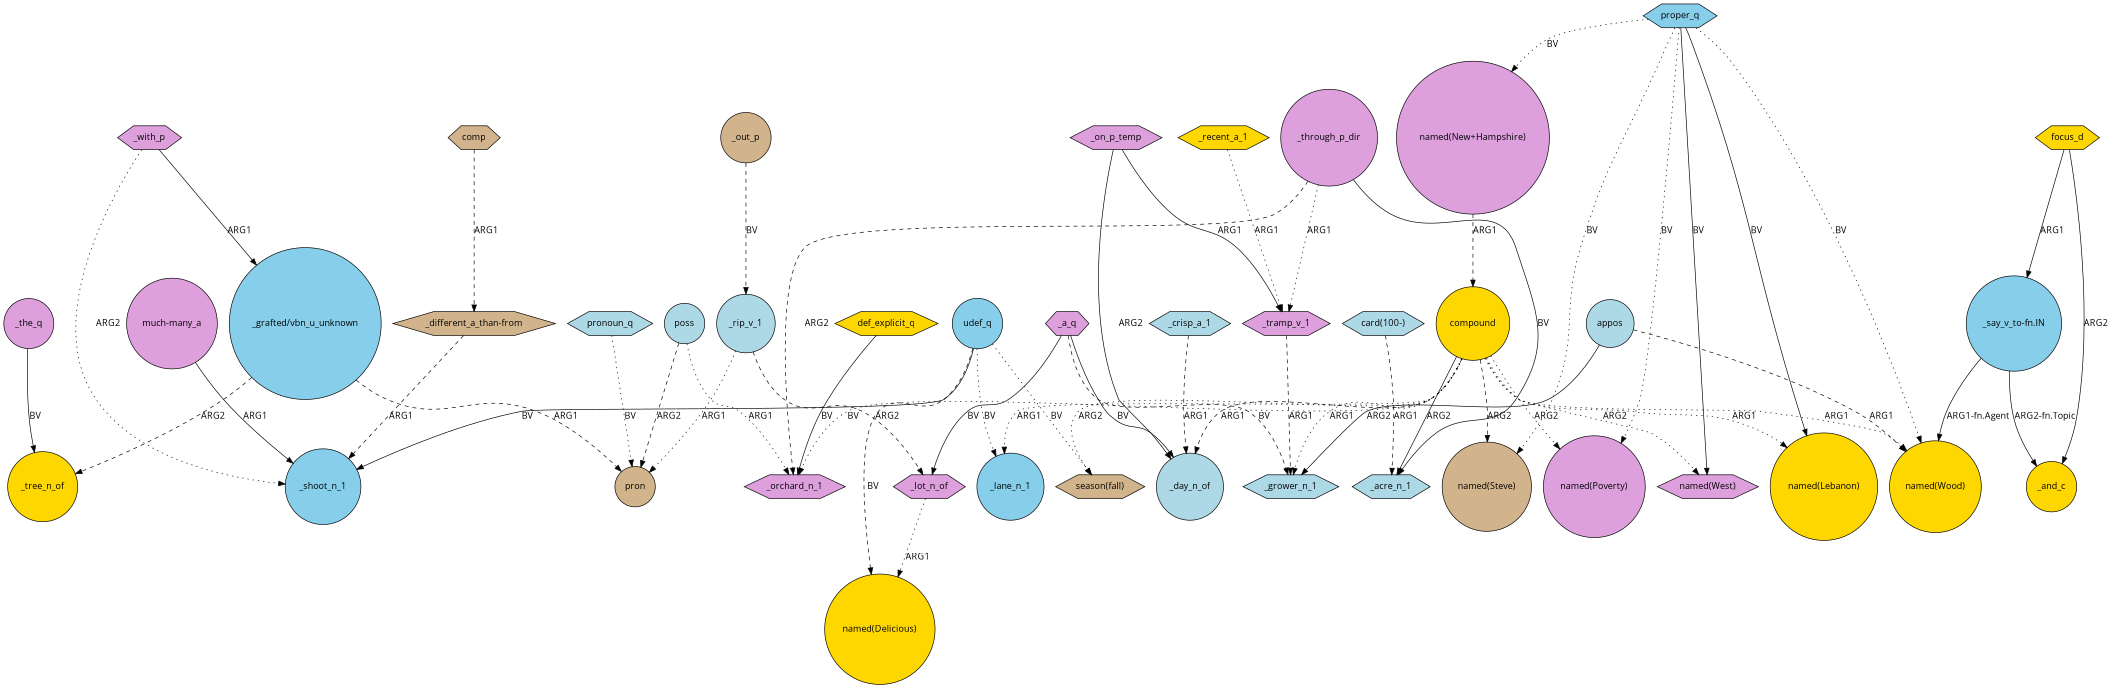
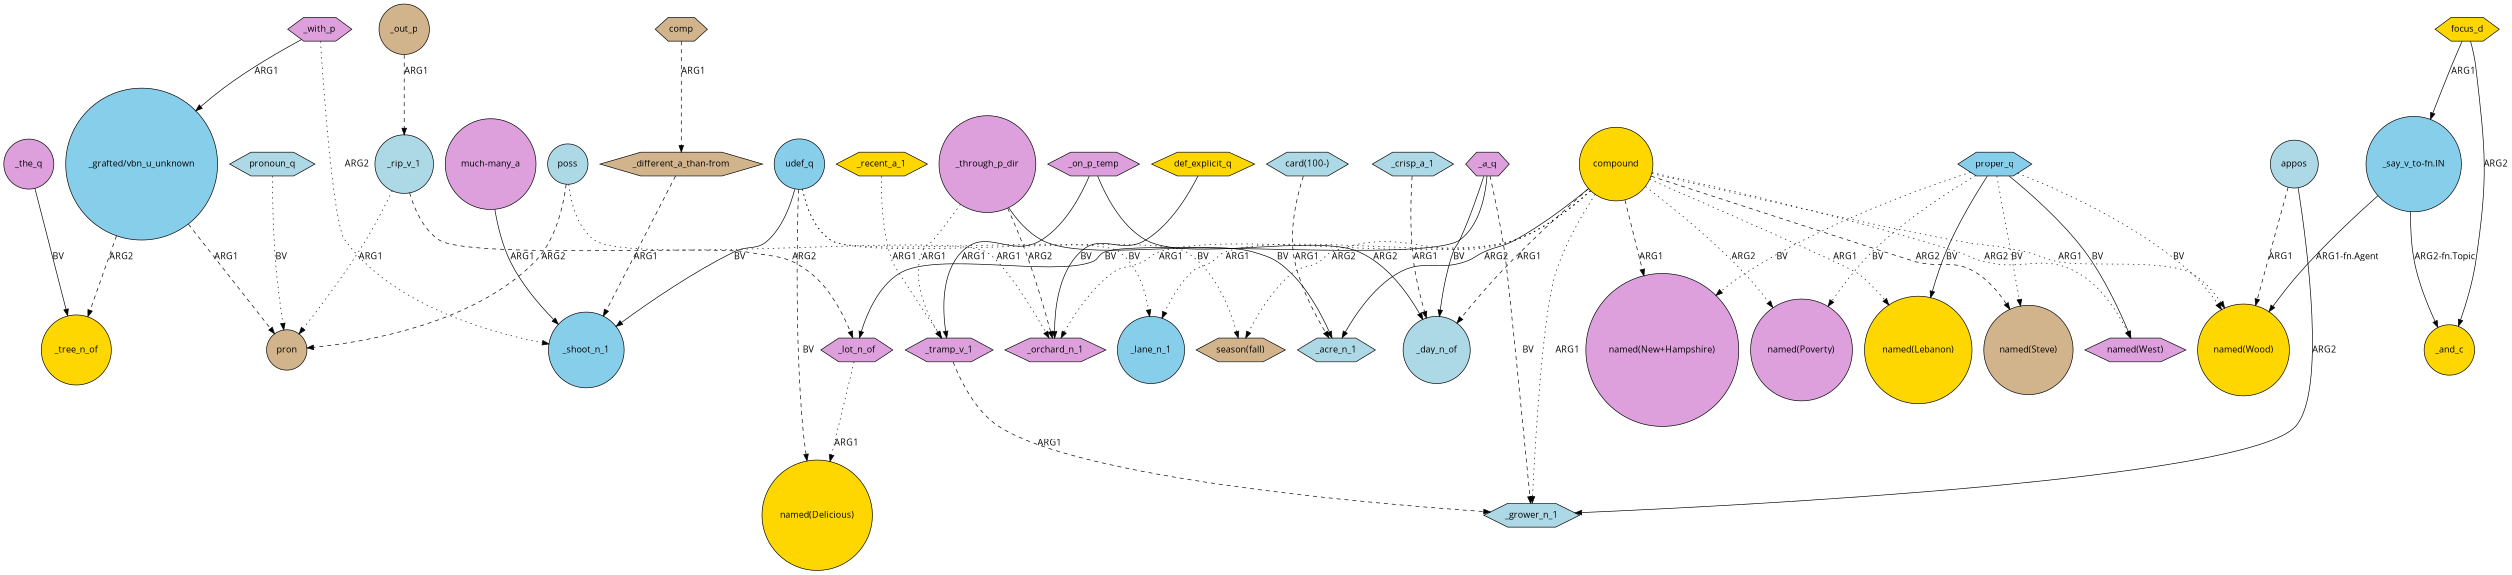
  digraph {
    fontname="Open Sans"
    node [fillcolor=plum fontname="Open Sans" shape=circle style=filled]
    edge [fontname="Open Sans" style=dotted]
    _a_q [shape=hexagon]
    _lot_n_of [shape=hexagon]
    _grower_n_1 [fillcolor=lightblue shape=hexagon]
    _day_n_of [fillcolor=lightblue]
    "named(Delicious)" [fillcolor=gold]
    _with_p [shape=hexagon]
    "_grafted/vbn_u_unknown" [fillcolor=skyblue]
    _shoot_n_1 [fillcolor=skyblue]
    pron [fillcolor=tan]
    _tree_n_of [fillcolor=gold]
    _on_p_temp [shape=hexagon]
    _tramp_v_1 [shape=hexagon]
    compound [fillcolor=gold]
    "named(West)" [shape=hexagon]
    "named(Lebanon)" [fillcolor=gold]
    _lane_n_1 [fillcolor=skyblue]
    _orchard_n_1 [shape=hexagon]
    "named(Steve)" [fillcolor=tan]
    "named(Wood)" [fillcolor=gold]
    "named(Poverty)"
    "season(fall)" [fillcolor=tan shape=hexagon]
    "named(New+Hampshire)"
    _acre_n_1 [fillcolor=lightblue shape=hexagon]
    proper_q [fillcolor=skyblue shape=hexagon]
    udef_q [fillcolor=skyblue]
    def_explicit_q [fillcolor=gold shape=hexagon]
    "_different_a_than-from" [fillcolor=tan shape=hexagon]
    poss [fillcolor=lightblue]
    _through_p_dir
    focus_d [fillcolor=gold shape=hexagon]
    _and_c [fillcolor=gold]
    "_say_v_to-fn.IN" [fillcolor=skyblue]
    appos [fillcolor=lightblue]
    pronoun_q [fillcolor=lightblue shape=hexagon]
    "card(100-)" [fillcolor=lightblue shape=hexagon]
    _rip_v_1 [fillcolor=lightblue]
    comp [fillcolor=tan shape=hexagon]
    _the_q
    _crisp_a_1 [fillcolor=lightblue shape=hexagon]
    _recent_a_1 [fillcolor=gold shape=hexagon]
    _out_p [fillcolor=tan]
    "much-many_a"
    _a_q -> _lot_n_of [label=BV style=solid]
    _a_q -> _grower_n_1 [label=BV style=dashed]
    _a_q -> _day_n_of [label=BV style=solid]
    _lot_n_of -> "named(Delicious)" [label=ARG1]
    _with_p -> "_grafted/vbn_u_unknown" [label=ARG1 style=solid]
    _with_p -> _shoot_n_1 [label=ARG2]
    "_grafted/vbn_u_unknown" -> pron [label=ARG1 style=dashed]
    "_grafted/vbn_u_unknown" -> _tree_n_of [label=ARG2 style=dashed]
    _on_p_temp -> _day_n_of [label=ARG2 style=solid]
    _on_p_temp -> _tramp_v_1 [label=ARG1 style=solid]
    _tramp_v_1 -> _grower_n_1 [label=ARG1 style=dashed]
    compound -> _grower_n_1 [label=ARG1]
    compound -> _day_n_of [label=ARG1 style=dashed]
    compound -> "named(West)" [label=ARG2]
    compound -> "named(Lebanon)" [label=ARG1]
    compound -> _lane_n_1 [label=ARG1]
-   compound -> _orchard_n_1 [label=BV]
+   compound -> _orchard_n_1 [label=ARG1]
    compound -> "named(Steve)" [label=ARG2 style=dashed]
    compound -> "named(Wood)" [label=ARG1]
    compound -> "named(Poverty)" [label=ARG2]
    compound -> "season(fall)" [label=ARG2]
-   "named(New+Hampshire)" -> compound [label=ARG1 style=dashed]
+   compound -> "named(New+Hampshire)" [label=ARG1 style=dashed]
    compound -> _acre_n_1 [label=ARG2 style=solid]
    proper_q -> "named(West)" [label=BV style=solid]
    proper_q -> "named(Lebanon)" [label=BV style=solid]
    proper_q -> "named(Steve)" [label=BV]
    proper_q -> "named(Wood)" [label=BV]
    proper_q -> "named(Poverty)" [label=BV]
    proper_q -> "named(New+Hampshire)" [label=BV]
    udef_q -> "named(Delicious)" [label=BV style=dashed]
    udef_q -> _shoot_n_1 [label=BV style=solid]
    udef_q -> _lane_n_1 [label=BV]
    udef_q -> "season(fall)" [label=BV]
    def_explicit_q -> _orchard_n_1 [label=BV style=solid]
    "_different_a_than-from" -> _shoot_n_1 [label=ARG1 style=dashed]
    poss -> pron [label=ARG2 style=dashed]
    poss -> _orchard_n_1 [label=ARG1]
    _through_p_dir -> _tramp_v_1 [label=ARG1]
    _through_p_dir -> _orchard_n_1 [label=ARG2 style=dashed]
    _through_p_dir -> _acre_n_1 [label=BV style=solid]
    focus_d -> _and_c [label=ARG2 style=solid]
    focus_d -> "_say_v_to-fn.IN" [label=ARG1 style=solid]
    "_say_v_to-fn.IN" -> "named(Wood)" [label="ARG1-fn.Agent" style=solid]
    "_say_v_to-fn.IN" -> _and_c [label="ARG2-fn.Topic" style=solid]
    appos -> _grower_n_1 [label=ARG2 style=solid]
    appos -> "named(Wood)" [label=ARG1 style=dashed]
    pronoun_q -> pron [label=BV]
    "card(100-)" -> _acre_n_1 [label=ARG1 style=dashed]
    _rip_v_1 -> _lot_n_of [label=ARG2 style=dashed]
    _rip_v_1 -> pron [label=ARG1]
    comp -> "_different_a_than-from" [label=ARG1 style=dashed]
    _the_q -> _tree_n_of [label=BV style=solid]
    _crisp_a_1 -> _day_n_of [label=ARG1 style=dashed]
    _recent_a_1 -> _tramp_v_1 [label=ARG1]
-   _out_p -> _rip_v_1 [label=BV style=dashed]
+   _out_p -> _rip_v_1 [label=ARG1 style=dashed]
    "much-many_a" -> _shoot_n_1 [label=ARG1 style=solid]
  }
